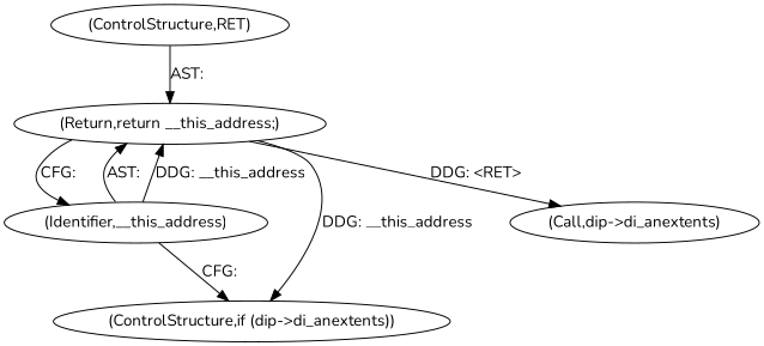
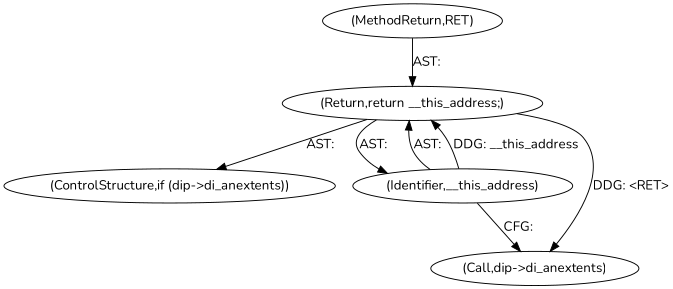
  digraph {
    fontname=Nunito
    node [fontname=Nunito]
    edge [fontname=Nunito]
    n1 [label="(Return,return __this_address;)"]
    n2 [label="(Identifier,__this_address)"]
    n3 [label="(ControlStructure,if (dip->di_anextents))"]
    n4 [label="(Call,dip->di_anextents)"]
-   n5 [label="(ControlStructure,RET)"]
-   n1 -> n2 [label="CFG: "]
-   n1 -> n3 [label="DDG: __this_address"]
+   n5 [label="(MethodReturn,RET)"]
+   n1 -> n2 [label="AST: "]
+   n1 -> n3 [label="AST: "]
    n1 -> n4 [label="DDG: <RET>"]
    n2 -> n1 [label="AST: "]
    n2 -> n1 [label="DDG: __this_address"]
-   n2 -> n3 [label="CFG: "]
+   n2 -> n4 [label="CFG: "]
    n5 -> n1 [label="AST: "]
  }
